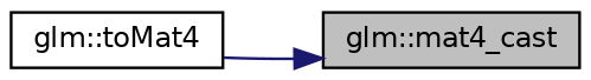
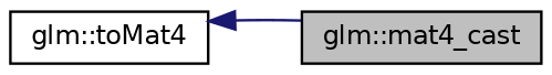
  digraph {
    rankdir=RL
    node [color=black fontname=Helvetica fontsize=10 shape=record style=filled]
    n1 [fillcolor=grey75 fontcolor=black height=0.2 label="glm::mat4_cast" width=0.4]
    n2 [fillcolor=white height=0.2 label="glm::toMat4" width=0.4]
-   n1 -> n2 [color=midnightblue dir=back fontname=Helvetica fontsize=10 labelfontname=Helvetica labelfontsize=10 style=solid]
+   n2 -> n1 [color=midnightblue dir=back fontname=Helvetica fontsize=10 labelfontname=Helvetica labelfontsize=10 style=solid]
  }
